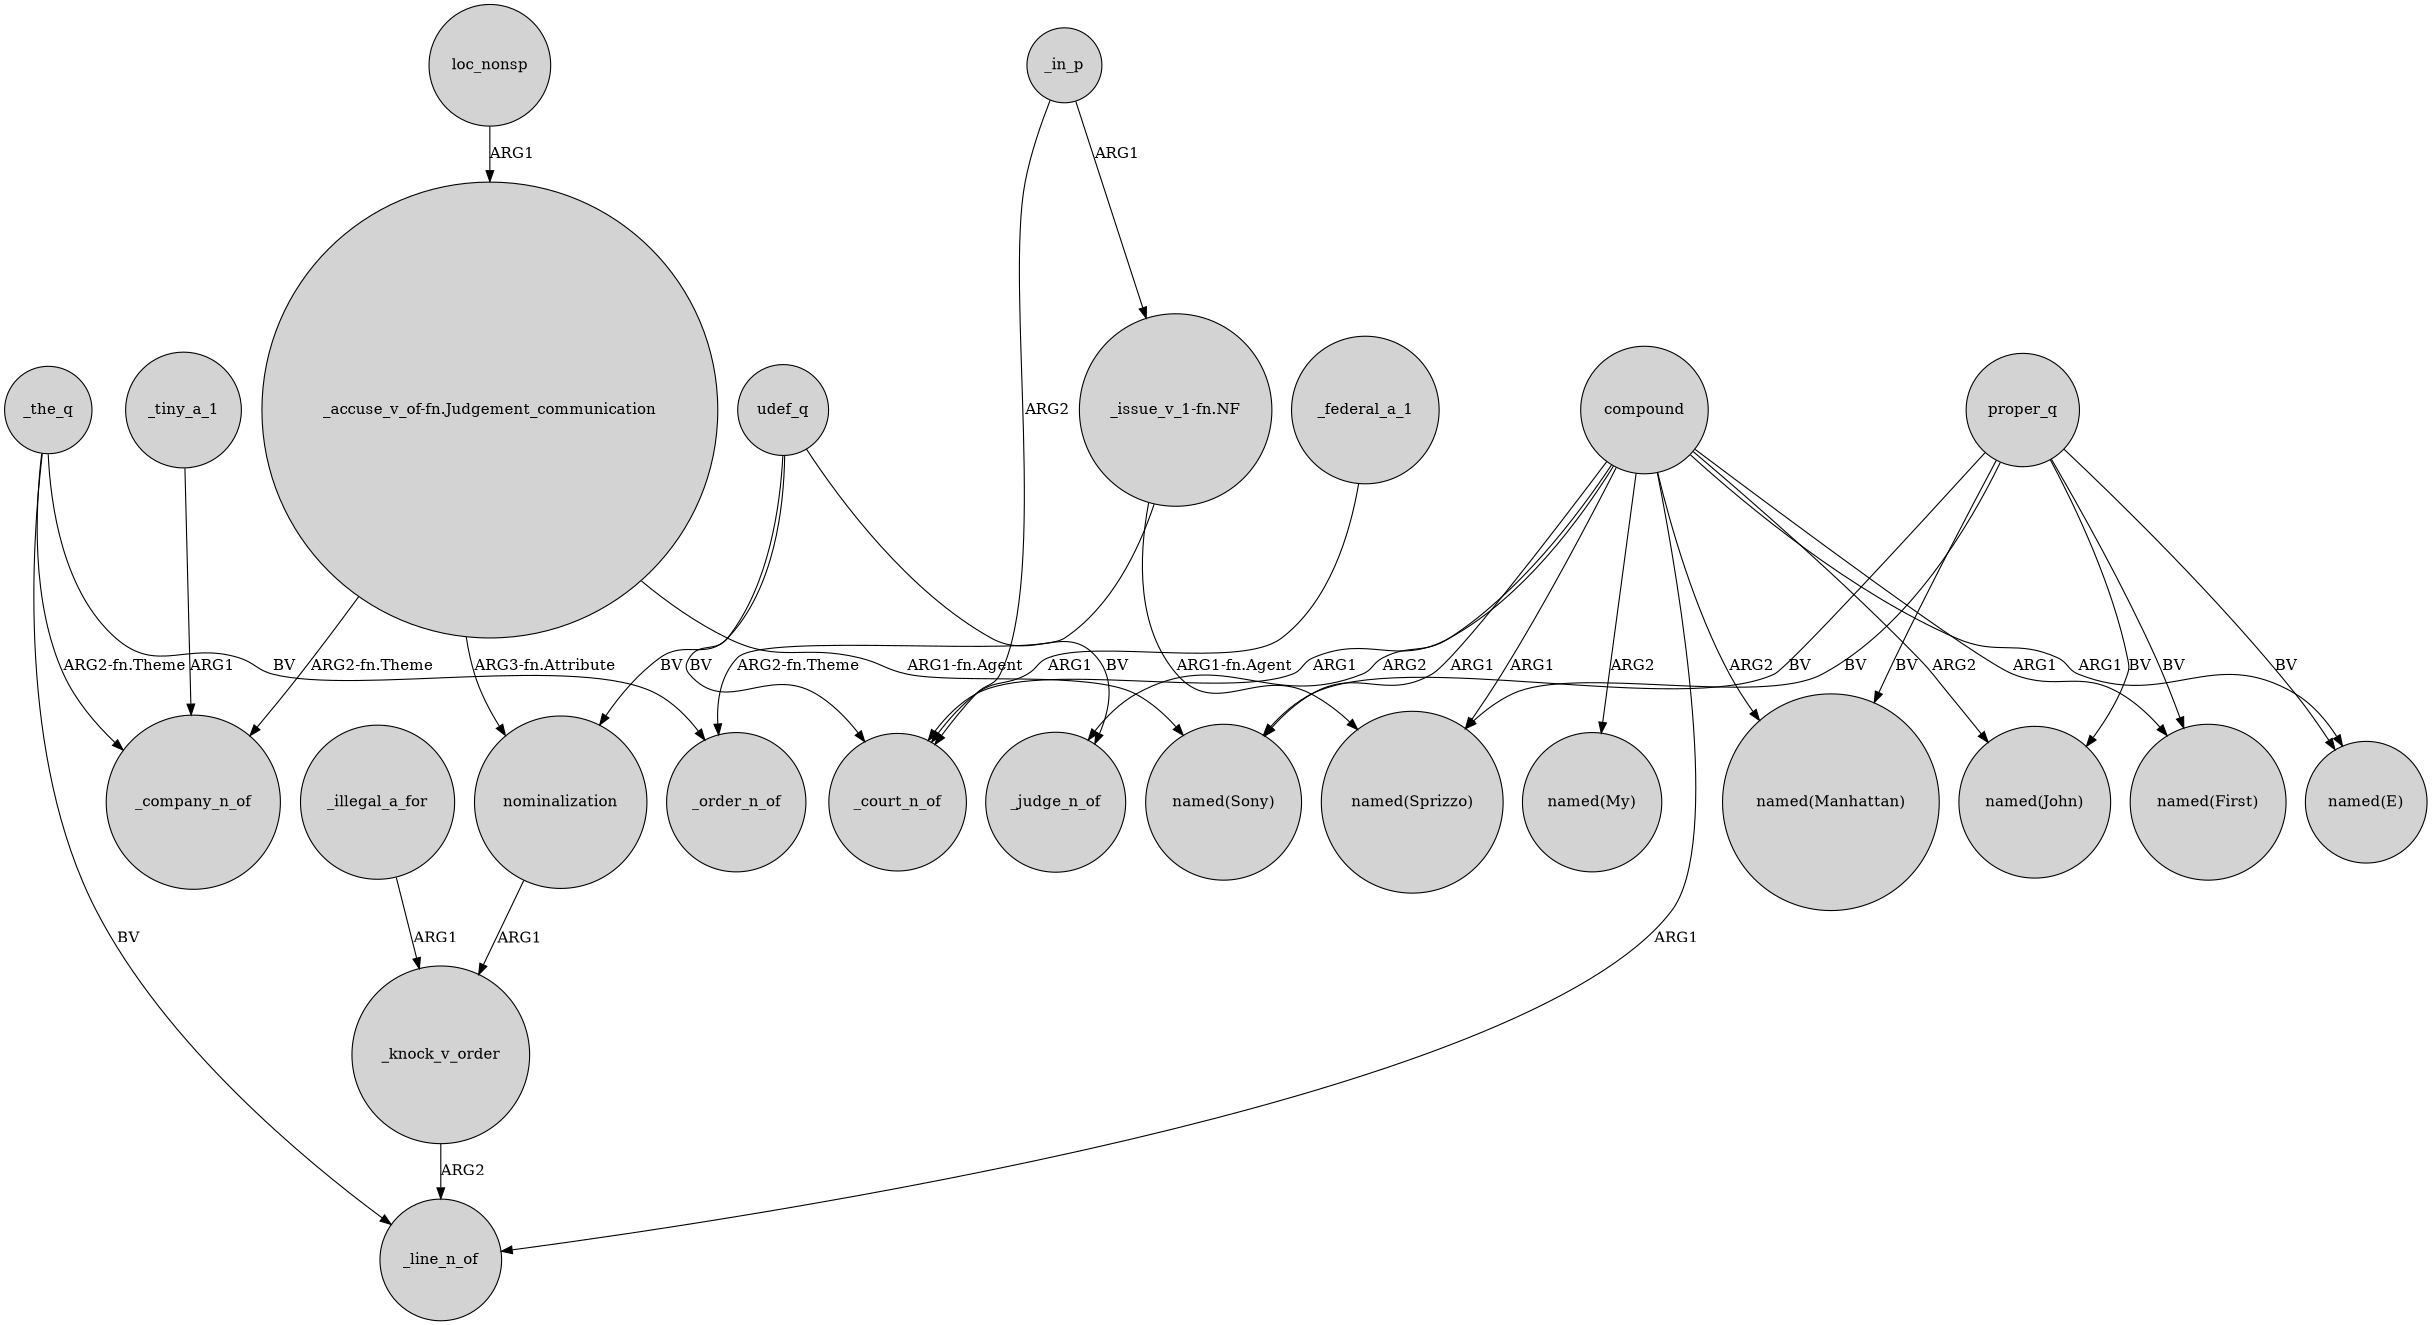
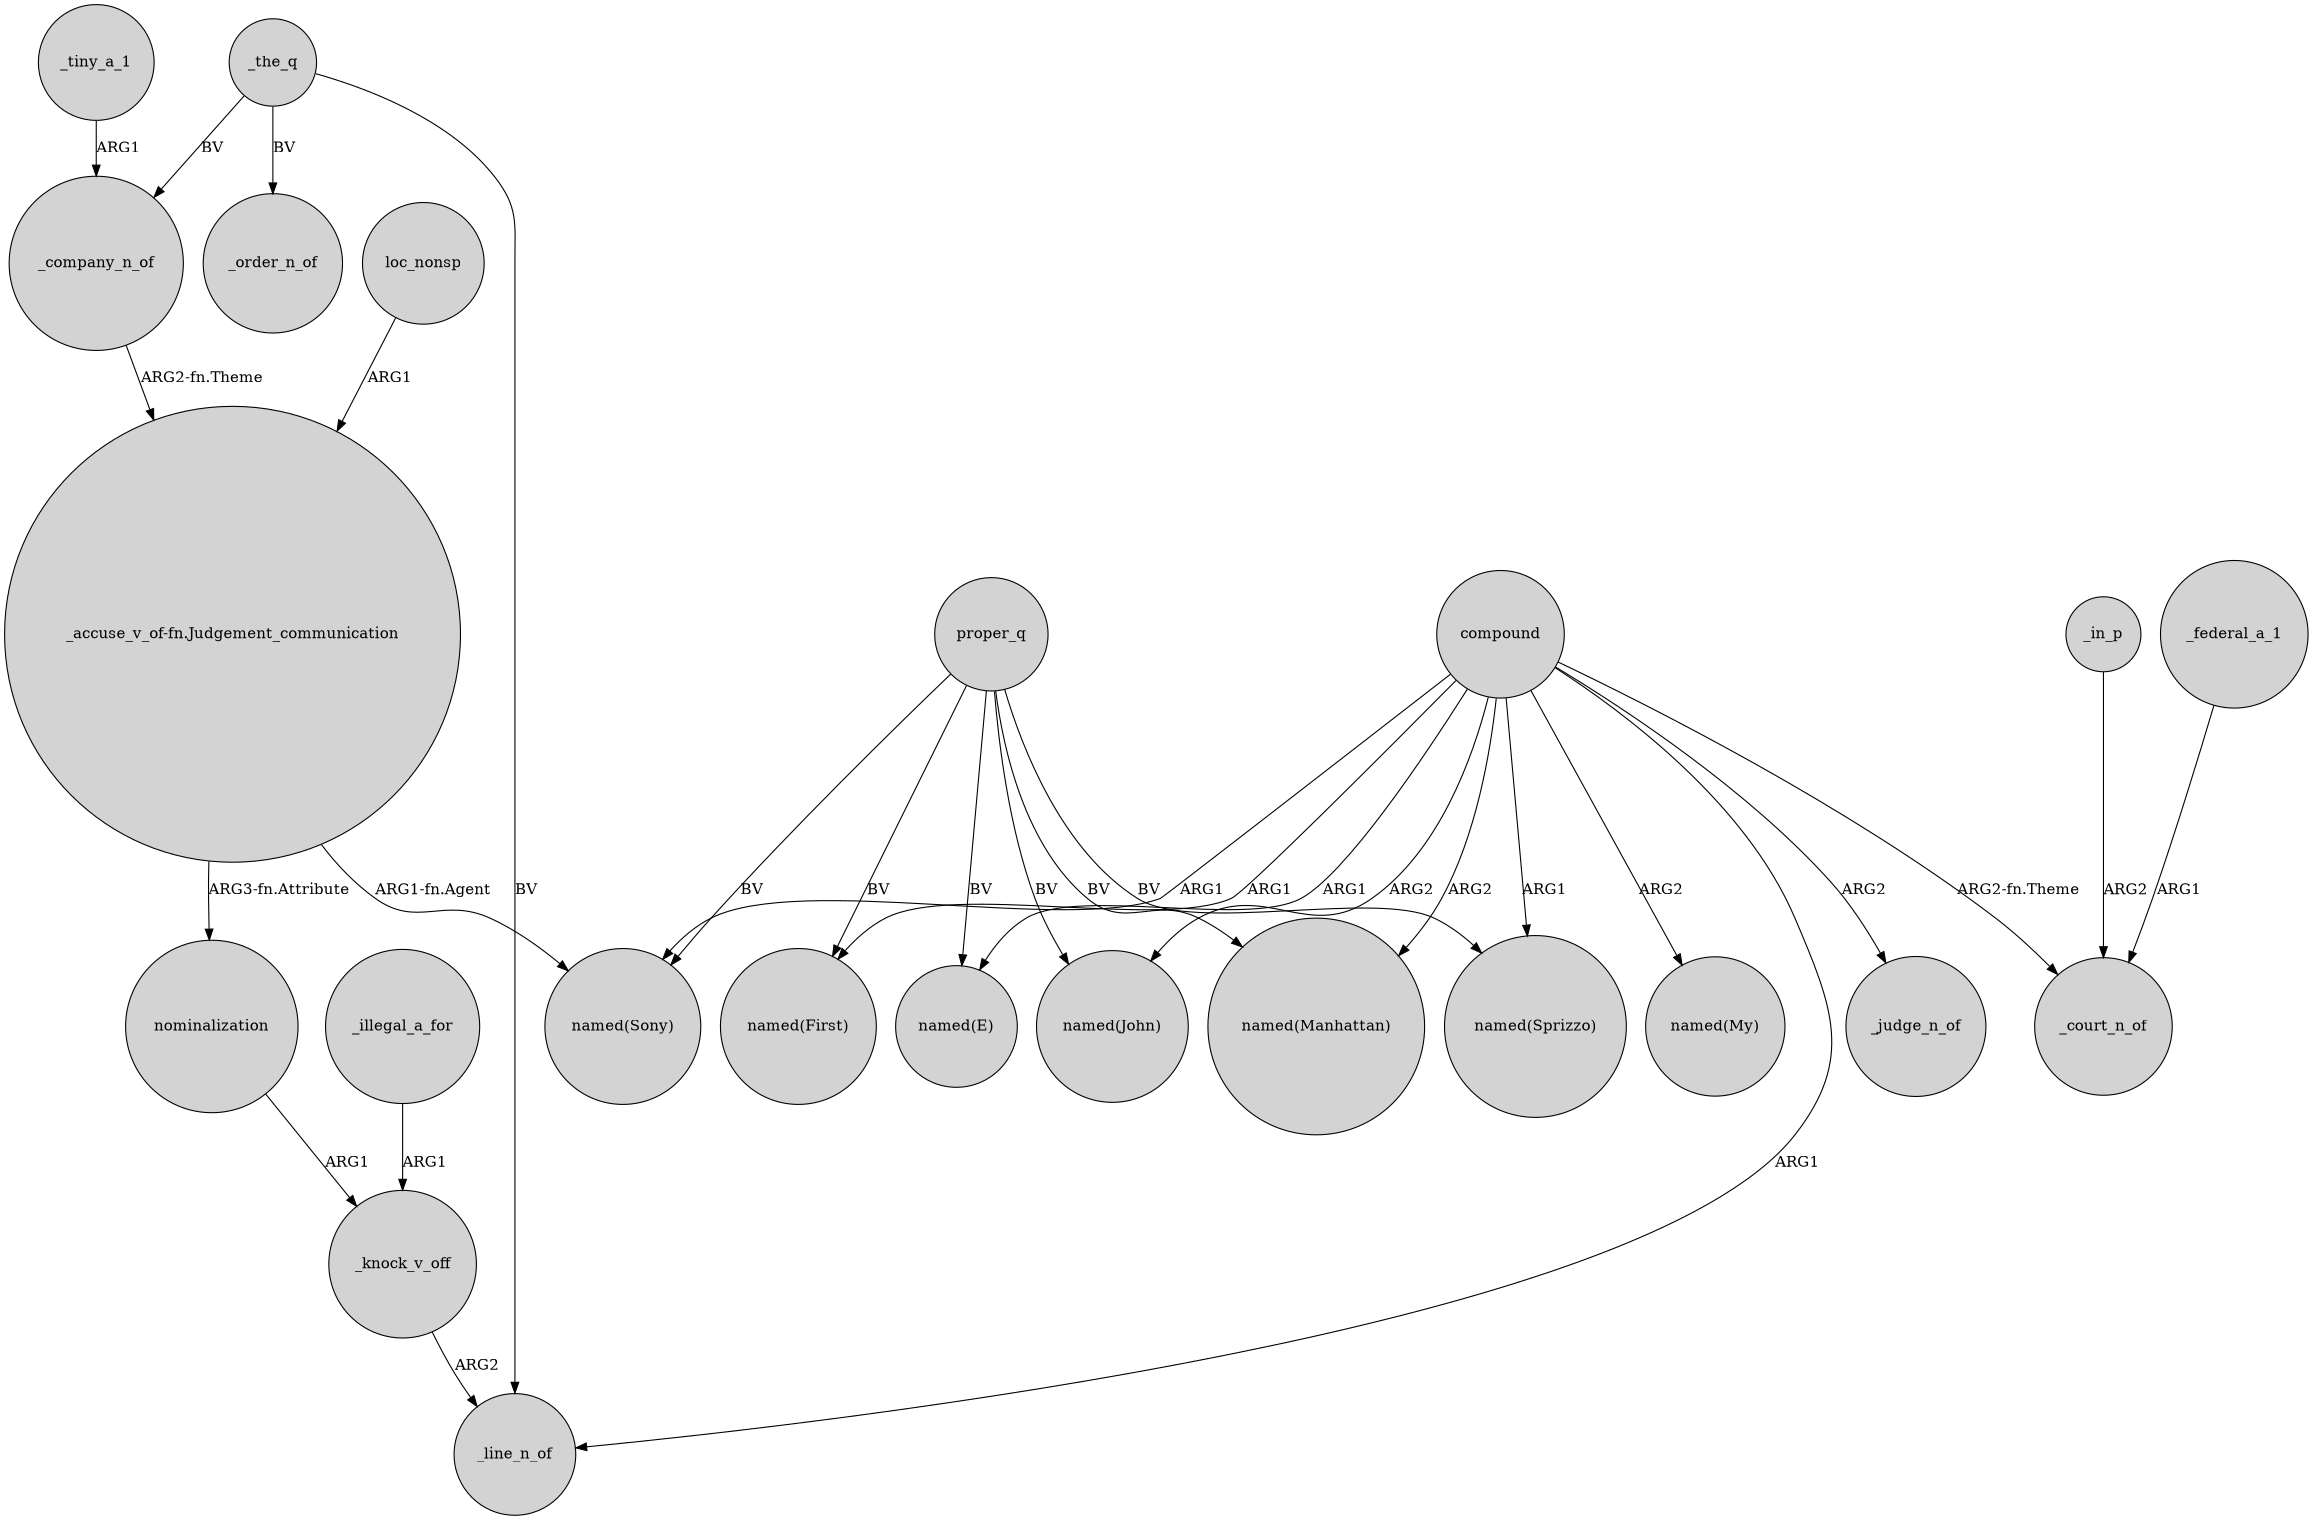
  digraph {
    node [shape=circle style=filled]
    compound
    "named(John)"
    "named(Sony)"
    "named(First)"
    _judge_n_of
    _line_n_of
    _court_n_of
    "named(Sprizzo)"
    "named(E)"
    "named(Manhattan)"
    "named(My)"
    "_accuse_v_of-fn.Judgement_communication"
    _company_n_of
    nominalization
-   _knock_v_off [label=_knock_v_order]
+   _knock_v_off
    _tiny_a_1
    _the_q
    _order_n_of
    loc_nonsp
-   udef_q
    proper_q
    _in_p
-   "_issue_v_1-fn.NF"
    _illegal_a_for
    _federal_a_1
    compound -> "named(John)" [label=ARG2]
    compound -> "named(Sony)" [label=ARG1]
    compound -> "named(First)" [label=ARG1]
    compound -> _judge_n_of [label=ARG2]
    compound -> _line_n_of [label=ARG1]
-   compound -> _court_n_of [label=ARG1]
+   compound -> _court_n_of [label="ARG2-fn.Theme"]
    compound -> "named(Sprizzo)" [label=ARG1]
    compound -> "named(E)" [label=ARG1]
    compound -> "named(Manhattan)" [label=ARG2]
    compound -> "named(My)" [label=ARG2]
    "_accuse_v_of-fn.Judgement_communication" -> "named(Sony)" [label="ARG1-fn.Agent"]
-   "_accuse_v_of-fn.Judgement_communication" -> _company_n_of [label="ARG2-fn.Theme"]
+   _company_n_of -> "_accuse_v_of-fn.Judgement_communication" [label="ARG2-fn.Theme"]
    "_accuse_v_of-fn.Judgement_communication" -> nominalization [label="ARG3-fn.Attribute"]
    nominalization -> _knock_v_off [label=ARG1]
    _knock_v_off -> _line_n_of [label=ARG2]
    _tiny_a_1 -> _company_n_of [label=ARG1]
    _the_q -> _line_n_of [label=BV]
-   _the_q -> _company_n_of [label="ARG2-fn.Theme"]
+   _the_q -> _company_n_of [label=BV]
    _the_q -> _order_n_of [label=BV]
    loc_nonsp -> "_accuse_v_of-fn.Judgement_communication" [label=ARG1]
-   udef_q -> _judge_n_of [label=BV]
-   udef_q -> _court_n_of [label=BV]
-   udef_q -> nominalization [label=BV]
    proper_q -> "named(John)" [label=BV]
    proper_q -> "named(Sony)" [label=BV]
    proper_q -> "named(First)" [label=BV]
    proper_q -> "named(Sprizzo)" [label=BV]
    proper_q -> "named(E)" [label=BV]
    proper_q -> "named(Manhattan)" [label=BV]
    _in_p -> _court_n_of [label=ARG2]
-   _in_p -> "_issue_v_1-fn.NF" [label=ARG1]
-   "_issue_v_1-fn.NF" -> "named(Sprizzo)" [label="ARG1-fn.Agent"]
-   "_issue_v_1-fn.NF" -> _order_n_of [label="ARG2-fn.Theme"]
    _illegal_a_for -> _knock_v_off [label=ARG1]
    _federal_a_1 -> _court_n_of [label=ARG1]
  }
